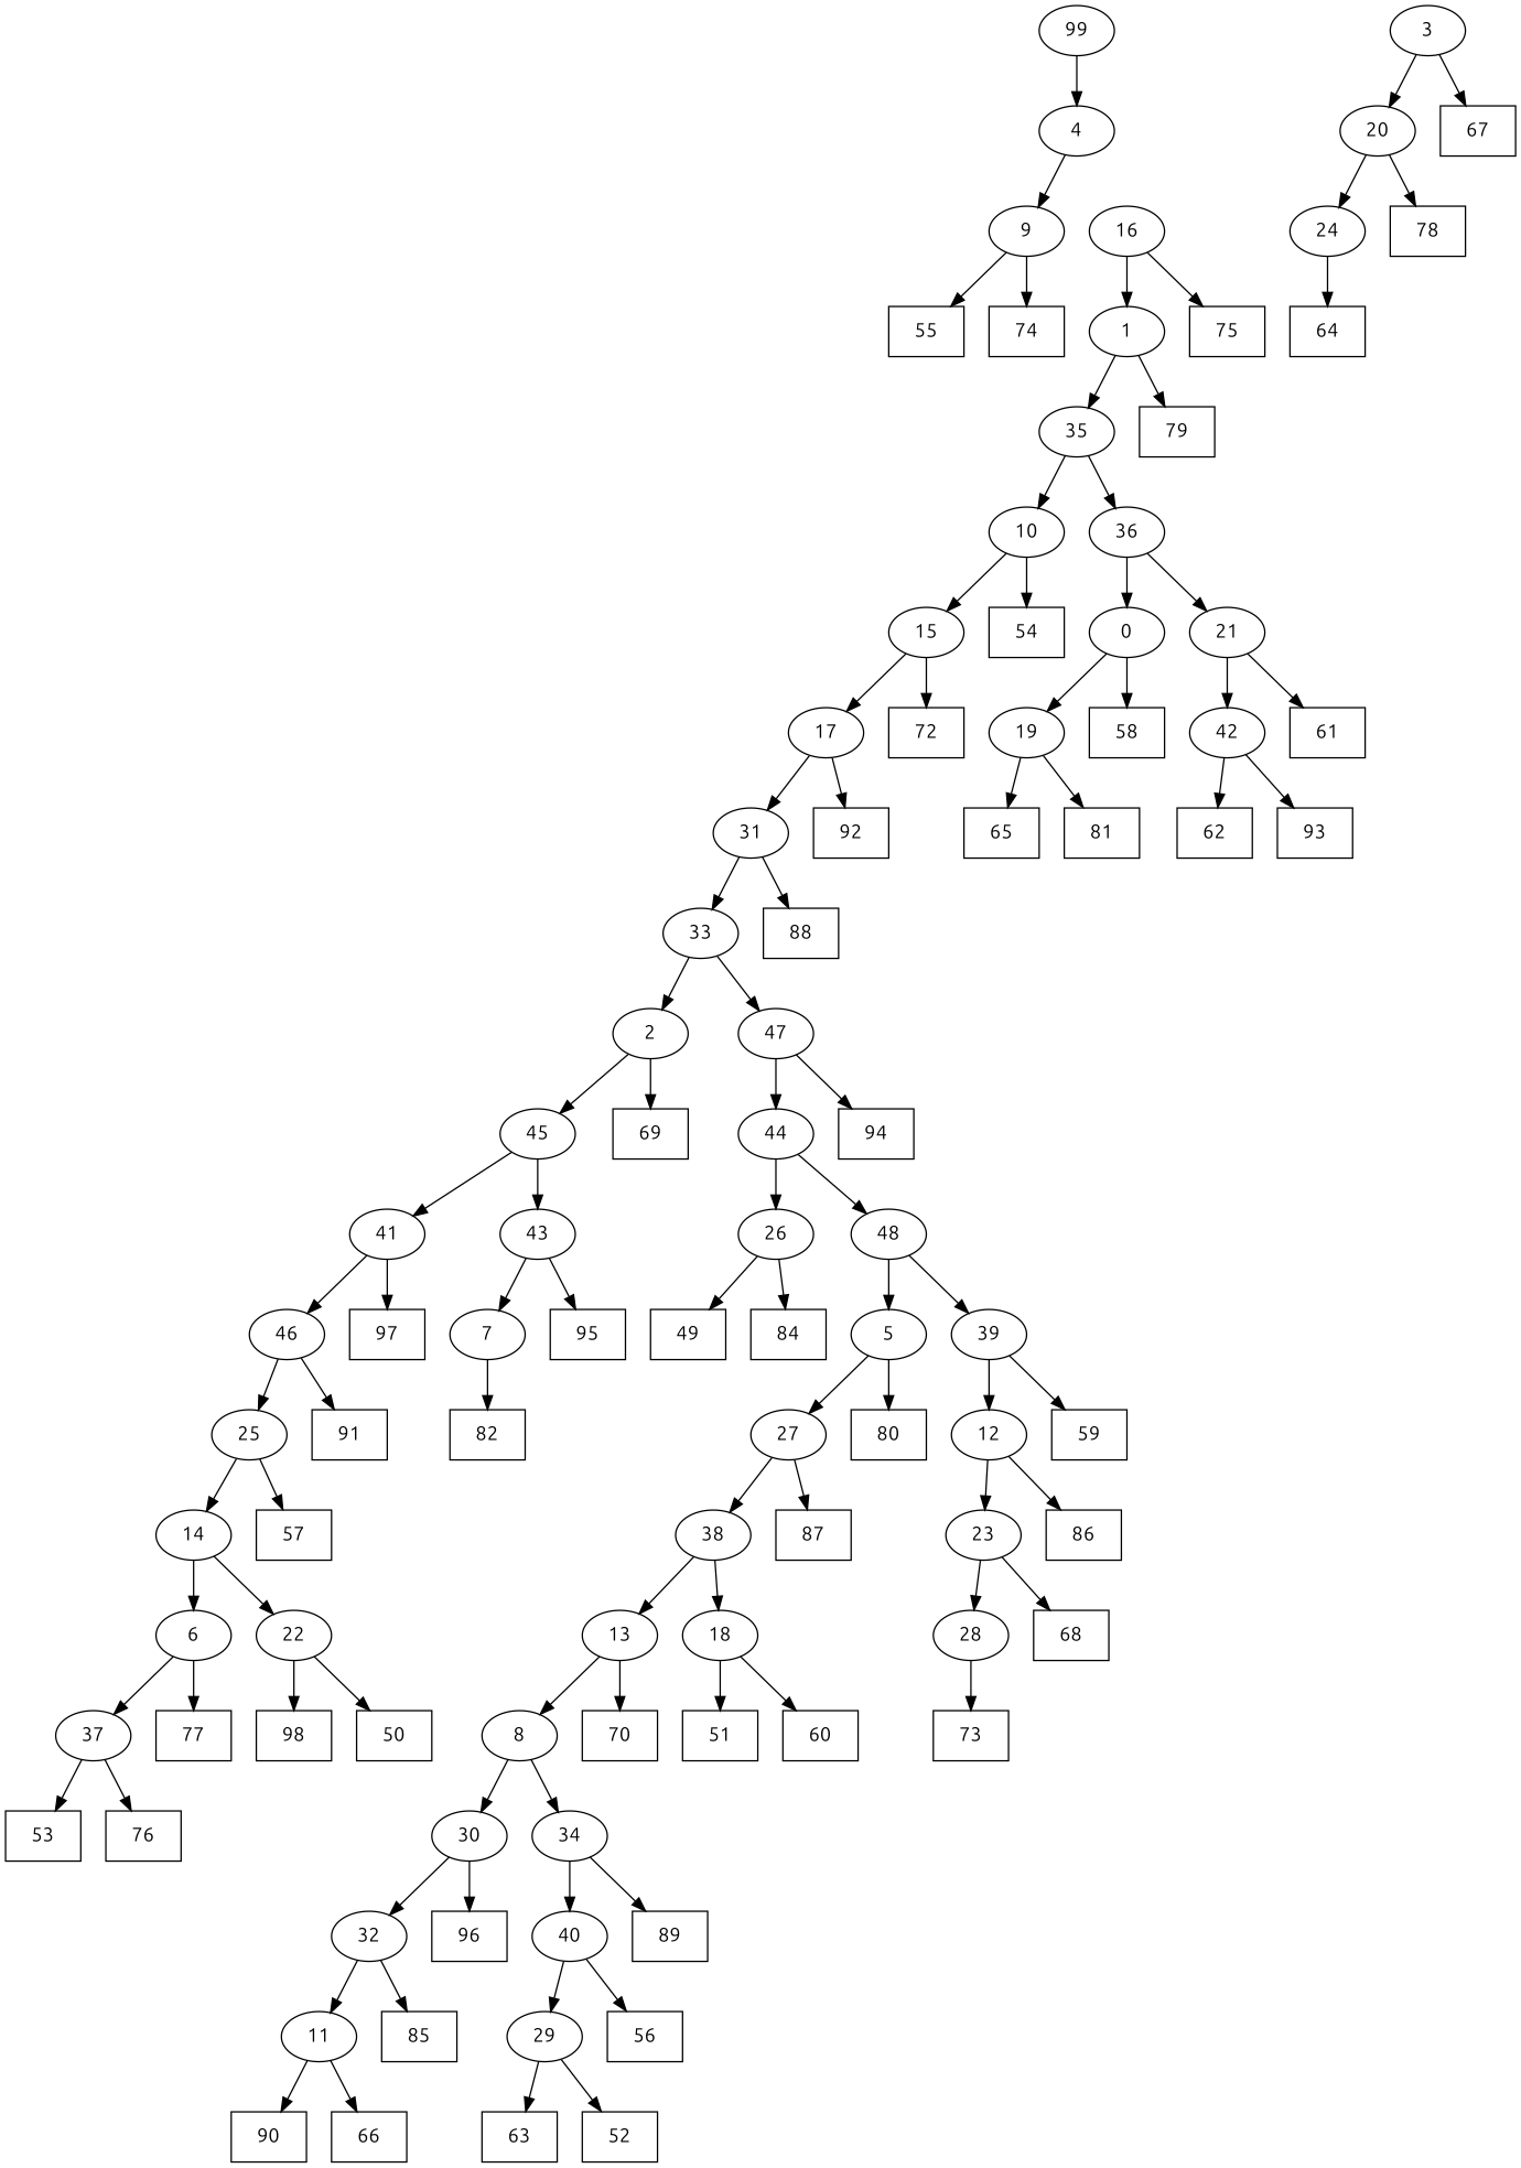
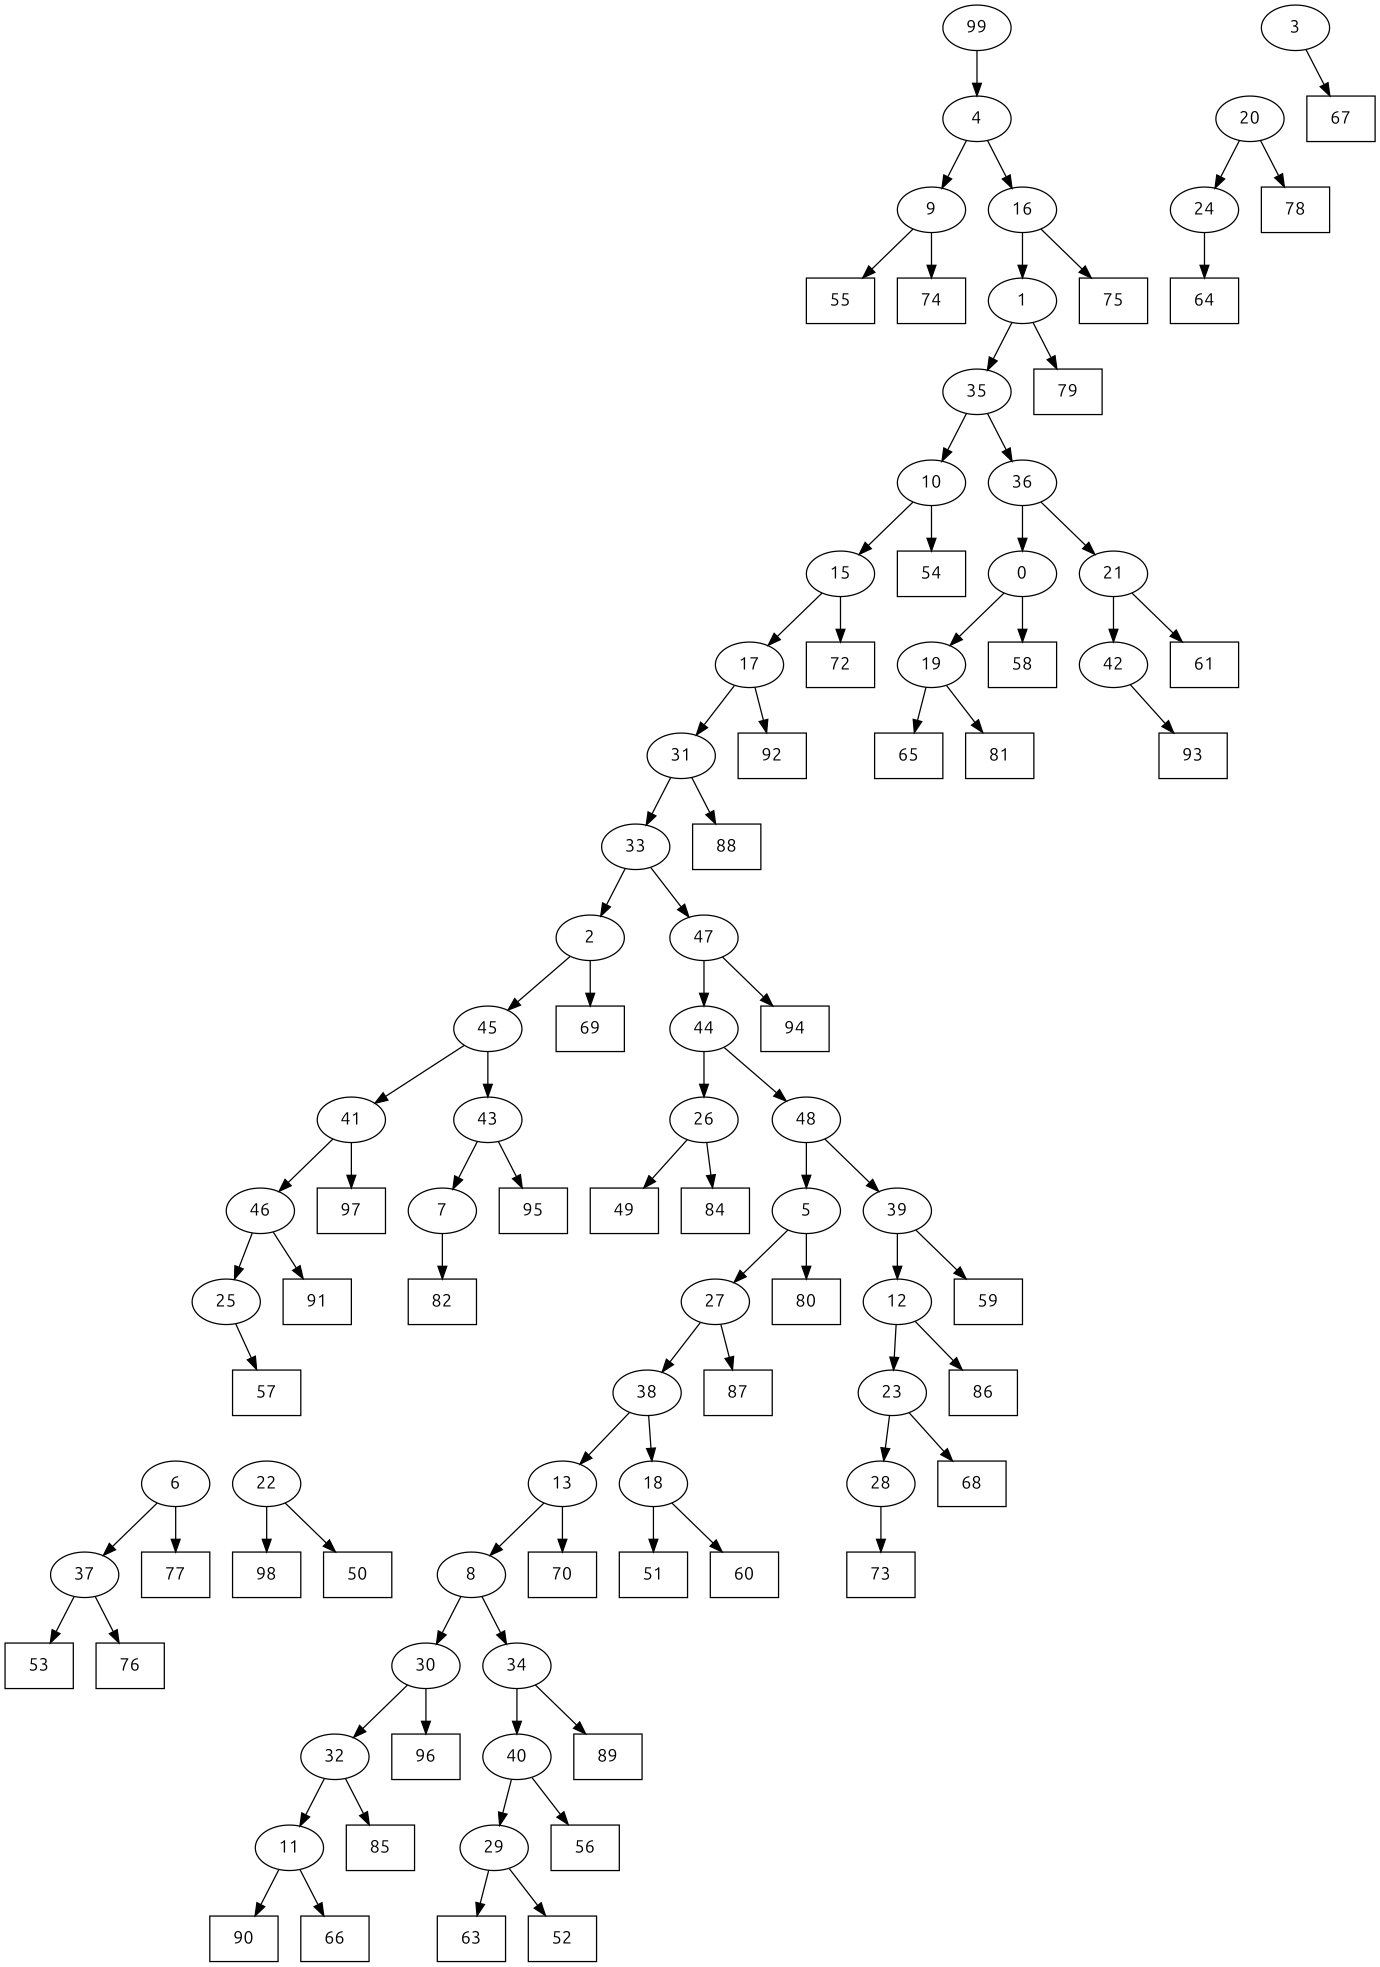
  digraph {
    fontname=Ubuntu
    node [fontname=Ubuntu]
    edge [fontname=Ubuntu]
    n1 [label=0]
    n2 [label=19]
    n3 [label=58 shape=box]
    n4 [label=65 shape=box]
    n5 [label=81 shape=box]
    n6 [label=1]
    n7 [label=35]
    n8 [label=79 shape=box]
    n9 [label=10]
    n10 [label=36]
    n11 [label=2]
    n12 [label=45]
    n13 [label=69 shape=box]
    n14 [label=41]
    n15 [label=43]
    n16 [label=3]
    n17 [label=20]
    n18 [label=67 shape=box]
    n19 [label=24]
    n20 [label=78 shape=box]
    n21 [label=4]
    n22 [label=9]
    n23 [label=16]
    n24 [label=55 shape=box]
    n25 [label=74 shape=box]
    n26 [label=75 shape=box]
    n27 [label=5]
    n28 [label=27]
    n29 [label=80 shape=box]
    n30 [label=38]
    n31 [label=87 shape=box]
    n32 [label=6]
    n33 [label=37]
    n34 [label=77 shape=box]
    n35 [label=53 shape=box]
    n36 [label=76 shape=box]
    n37 [label=7]
    n38 [label=82 shape=box]
    n39 [label=8]
    n40 [label=30]
    n41 [label=34]
    n42 [label=32]
    n43 [label=96 shape=box]
    n44 [label=40]
    n45 [label=89 shape=box]
    n46 [label=15]
    n47 [label=54 shape=box]
    n48 [label=17]
    n49 [label=72 shape=box]
    n50 [label=11]
    n51 [label=90 shape=box]
    n52 [label=66 shape=box]
    n53 [label=12]
    n54 [label=23]
    n55 [label=86 shape=box]
    n56 [label=28]
    n57 [label=68 shape=box]
    n58 [label=13]
    n59 [label=70 shape=box]
-   n60 [label=14]
    n61 [label=22]
    n62 [label=98 shape=box]
    n63 [label=50 shape=box]
    n64 [label=31]
    n65 [label=92 shape=box]
    n66 [label=33]
    n67 [label=88 shape=box]
    n68 [label=18]
    n69 [label=51 shape=box]
    n70 [label=60 shape=box]
    n71 [label=64 shape=box]
    n72 [label=21]
    n73 [label=42]
    n74 [label=61 shape=box]
-   n75 [label=62 shape=box]
    n76 [label=93 shape=box]
    n77 [label=73 shape=box]
    n78 [label=25]
    n79 [label=57 shape=box]
    n80 [label=26]
    n81 [label=49 shape=box]
    n82 [label=84 shape=box]
    n83 [label=29]
    n84 [label=63 shape=box]
    n85 [label=52 shape=box]
    n86 [label=85 shape=box]
    n87 [label=47]
    n88 [label=44]
    n89 [label=94 shape=box]
    n90 [label=56 shape=box]
    n91 [label=39]
    n92 [label=59 shape=box]
    n93 [label=46]
    n94 [label=97 shape=box]
    n95 [label=91 shape=box]
    n96 [label=95 shape=box]
    n97 [label=48]
    n98 [label=99]
    n1 -> n2
    n1 -> n3
    n2 -> n4
    n2 -> n5
    n6 -> n7
    n6 -> n8
    n7 -> n9
    n7 -> n10
    n9 -> n46
    n9 -> n47
    n10 -> n1
    n10 -> n72
    n11 -> n12
    n11 -> n13
    n12 -> n14
    n12 -> n15
    n14 -> n93
    n14 -> n94
    n15 -> n37
    n15 -> n96
-   n16 -> n17
    n16 -> n18
    n17 -> n19
    n17 -> n20
    n19 -> n71
    n21 -> n22
+   n21 -> n23
    n22 -> n24
    n22 -> n25
    n23 -> n6
    n23 -> n26
    n27 -> n28
    n27 -> n29
    n28 -> n30
    n28 -> n31
    n30 -> n58
    n30 -> n68
    n32 -> n33
    n32 -> n34
    n33 -> n35
    n33 -> n36
    n37 -> n38
    n39 -> n40
    n39 -> n41
    n40 -> n42
    n40 -> n43
    n41 -> n44
    n41 -> n45
    n42 -> n50
    n42 -> n86
    n44 -> n83
    n44 -> n90
    n46 -> n48
    n46 -> n49
    n48 -> n64
    n48 -> n65
    n50 -> n51
    n50 -> n52
    n53 -> n54
    n53 -> n55
    n54 -> n56
    n54 -> n57
    n56 -> n77
    n58 -> n39
    n58 -> n59
-   n60 -> n32
-   n60 -> n61
    n61 -> n62
    n61 -> n63
    n64 -> n66
    n64 -> n67
    n66 -> n11
    n66 -> n87
    n68 -> n69
    n68 -> n70
    n72 -> n73
    n72 -> n74
-   n73 -> n75
    n73 -> n76
-   n78 -> n60
    n78 -> n79
    n80 -> n81
    n80 -> n82
    n83 -> n84
    n83 -> n85
    n87 -> n88
    n87 -> n89
    n88 -> n80
    n88 -> n97
    n91 -> n53
    n91 -> n92
    n93 -> n78
    n93 -> n95
    n97 -> n27
    n97 -> n91
    n98 -> n21
  }
